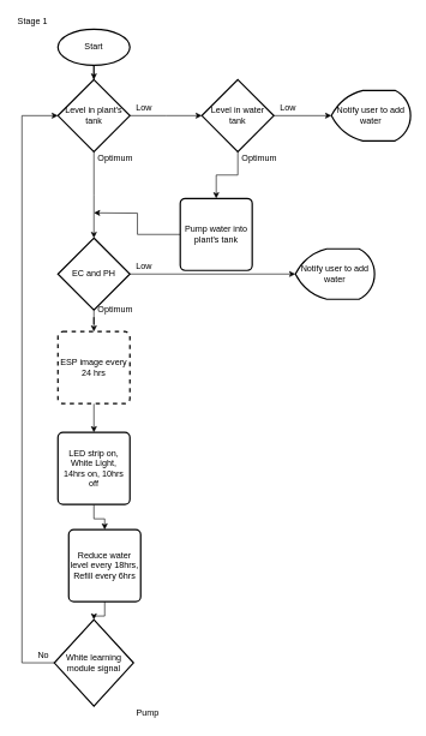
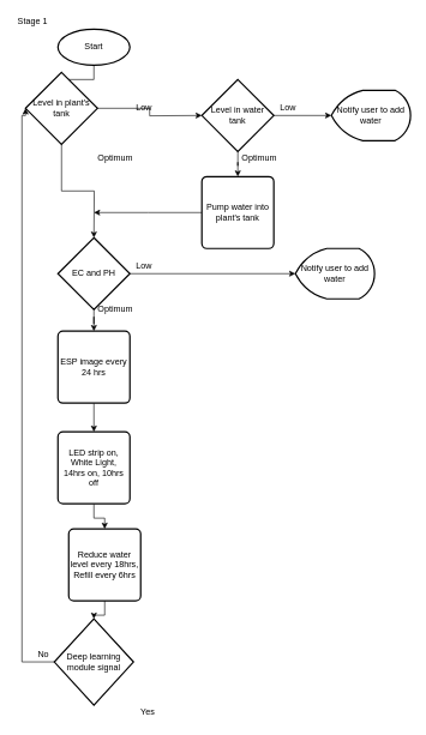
  <mxCell id="0" />
  <mxCell id="1" parent="0" />
  <mxCell id="2" value="" style="edgeStyle=orthogonalEdgeStyle;rounded=0;orthogonalLoop=1;jettySize=auto;html=1;" edge="1" parent="1" source="3" target="7"><mxGeometry relative="1" as="geometry" /></mxCell>
  <mxCell id="3" value="Start" style="strokeWidth=2;html=1;shape=mxgraph.flowchart.start_1;whiteSpace=wrap;" vertex="1" parent="1"><mxGeometry x="80" y="40" width="100" height="50" as="geometry" /></mxCell>
  <mxCell id="4" value="Stage 1" style="text;html=1;strokeColor=none;fillColor=none;align=center;verticalAlign=middle;whiteSpace=wrap;rounded=0;" vertex="1" parent="1"><mxGeometry x="20" y="20" width="50" height="20" as="geometry" /></mxCell>
  <mxCell id="5" value="" style="edgeStyle=orthogonalEdgeStyle;rounded=0;orthogonalLoop=1;jettySize=auto;html=1;" edge="1" parent="1" source="7"><mxGeometry relative="1" as="geometry"><mxPoint x="280" y="160" as="targetPoint" /></mxGeometry></mxCell>
  <mxCell id="6" value="" style="edgeStyle=orthogonalEdgeStyle;rounded=0;orthogonalLoop=1;jettySize=auto;html=1;" edge="1" parent="1" source="7"><mxGeometry relative="1" as="geometry"><mxPoint x="130" y="330" as="targetPoint" /></mxGeometry></mxCell>
- <mxCell id="7" value="Level in plant's tank" style="strokeWidth=2;html=1;shape=mxgraph.flowchart.decision;whiteSpace=wrap;" vertex="1" parent="1"><mxGeometry x="80" y="110" width="100" height="100" as="geometry" /></mxCell>
+ <mxCell id="7" value="Level in plant's tank" style="strokeWidth=2;html=1;shape=mxgraph.flowchart.decision;whiteSpace=wrap;" vertex="1" parent="1"><mxGeometry x="35" y="100" width="100" height="100" as="geometry" /></mxCell>
  <mxCell id="8" value="Low" style="text;html=1;strokeColor=none;fillColor=none;align=center;verticalAlign=middle;whiteSpace=wrap;rounded=0;" vertex="1" parent="1"><mxGeometry x="180" y="140" width="40" height="20" as="geometry" /></mxCell>
  <mxCell id="9" value="" style="edgeStyle=orthogonalEdgeStyle;rounded=0;orthogonalLoop=1;jettySize=auto;html=1;" edge="1" parent="1" source="11" target="14"><mxGeometry relative="1" as="geometry" /></mxCell>
  <mxCell id="10" value="" style="edgeStyle=orthogonalEdgeStyle;rounded=0;orthogonalLoop=1;jettySize=auto;html=1;" edge="1" parent="1" source="11" target="13"><mxGeometry relative="1" as="geometry" /></mxCell>
  <mxCell id="11" value="Level in water tank" style="strokeWidth=2;html=1;shape=mxgraph.flowchart.decision;whiteSpace=wrap;" vertex="1" parent="1"><mxGeometry x="280" y="110" width="100" height="100" as="geometry" /></mxCell>
  <mxCell id="12" value="" style="edgeStyle=orthogonalEdgeStyle;rounded=0;orthogonalLoop=1;jettySize=auto;html=1;" edge="1" parent="1" source="13"><mxGeometry relative="1" as="geometry"><mxPoint x="130" y="295" as="targetPoint" /></mxGeometry></mxCell>
- <mxCell id="13" value="Pump water into plant's tank" style="rounded=1;whiteSpace=wrap;html=1;absoluteArcSize=1;arcSize=14;strokeWidth=2;" vertex="1" parent="1"><mxGeometry x="250" y="275" width="100" height="100" as="geometry" /></mxCell>
+ <mxCell id="13" value="Pump water into plant's tank" style="rounded=1;whiteSpace=wrap;html=1;absoluteArcSize=1;arcSize=14;strokeWidth=2;" vertex="1" parent="1"><mxGeometry x="280" y="245" width="100" height="100" as="geometry" /></mxCell>
  <mxCell id="14" value="Notify user to add water" style="strokeWidth=2;html=1;shape=mxgraph.flowchart.display;whiteSpace=wrap;" vertex="1" parent="1"><mxGeometry x="460" y="125" width="110" height="70" as="geometry" /></mxCell>
  <mxCell id="15" value="Low" style="text;html=1;strokeColor=none;fillColor=none;align=center;verticalAlign=middle;whiteSpace=wrap;rounded=0;" vertex="1" parent="1"><mxGeometry x="380" y="140" width="40" height="20" as="geometry" /></mxCell>
  <mxCell id="16" value="Optimum" style="text;html=1;strokeColor=none;fillColor=none;align=center;verticalAlign=middle;whiteSpace=wrap;rounded=0;" vertex="1" parent="1"><mxGeometry x="340" y="210" width="40" height="20" as="geometry" /></mxCell>
  <mxCell id="17" value="Optimum" style="text;html=1;strokeColor=none;fillColor=none;align=center;verticalAlign=middle;whiteSpace=wrap;rounded=0;" vertex="1" parent="1"><mxGeometry x="140" y="210" width="40" height="20" as="geometry" /></mxCell>
  <mxCell id="18" style="edgeStyle=orthogonalEdgeStyle;rounded=0;orthogonalLoop=1;jettySize=auto;html=1;exitX=1;exitY=0.5;exitDx=0;exitDy=0;exitPerimeter=0;entryX=0;entryY=0.5;entryDx=0;entryDy=0;entryPerimeter=0;" edge="1" parent="1" source="20" target="21"><mxGeometry relative="1" as="geometry" /></mxCell>
  <mxCell id="19" value="" style="edgeStyle=orthogonalEdgeStyle;rounded=0;orthogonalLoop=1;jettySize=auto;html=1;" edge="1" parent="1" source="20" target="24"><mxGeometry relative="1" as="geometry" /></mxCell>
  <mxCell id="20" value="EC and PH" style="strokeWidth=2;html=1;shape=mxgraph.flowchart.decision;whiteSpace=wrap;" vertex="1" parent="1"><mxGeometry x="80" y="330" width="100" height="100" as="geometry" /></mxCell>
  <mxCell id="21" value="Notify user to add water" style="strokeWidth=2;html=1;shape=mxgraph.flowchart.display;whiteSpace=wrap;" vertex="1" parent="1"><mxGeometry x="410" y="345" width="110" height="70" as="geometry" /></mxCell>
  <mxCell id="22" value="Low" style="text;html=1;strokeColor=none;fillColor=none;align=center;verticalAlign=middle;whiteSpace=wrap;rounded=0;" vertex="1" parent="1"><mxGeometry x="180" y="360" width="40" height="20" as="geometry" /></mxCell>
  <mxCell id="23" value="" style="edgeStyle=orthogonalEdgeStyle;rounded=0;orthogonalLoop=1;jettySize=auto;html=1;" edge="1" parent="1" source="24" target="26"><mxGeometry relative="1" as="geometry" /></mxCell>
- <mxCell id="24" value="ESP image every 24 hrs" style="rounded=1;whiteSpace=wrap;html=1;absoluteArcSize=1;arcSize=14;strokeWidth=2;dashed=1;" vertex="1" parent="1"><mxGeometry x="80" y="460" width="100" height="100" as="geometry" /></mxCell>
+ <mxCell id="24" value="ESP image every 24 hrs" style="rounded=1;whiteSpace=wrap;html=1;absoluteArcSize=1;arcSize=14;strokeWidth=2;" vertex="1" parent="1"><mxGeometry x="80" y="460" width="100" height="100" as="geometry" /></mxCell>
  <mxCell id="25" value="" style="edgeStyle=orthogonalEdgeStyle;rounded=0;orthogonalLoop=1;jettySize=auto;html=1;" edge="1" parent="1" source="26" target="29"><mxGeometry relative="1" as="geometry" /></mxCell>
  <mxCell id="26" value="LED strip on, White Light,&lt;br&gt;14hrs on, 10hrs off" style="rounded=1;whiteSpace=wrap;html=1;absoluteArcSize=1;arcSize=14;strokeWidth=2;" vertex="1" parent="1"><mxGeometry x="80" y="600" width="100" height="100" as="geometry" /></mxCell>
  <mxCell id="27" value="Optimum" style="text;html=1;strokeColor=none;fillColor=none;align=center;verticalAlign=middle;whiteSpace=wrap;rounded=0;" vertex="1" parent="1"><mxGeometry x="140" y="420" width="40" height="20" as="geometry" /></mxCell>
  <mxCell id="28" value="" style="edgeStyle=orthogonalEdgeStyle;rounded=0;orthogonalLoop=1;jettySize=auto;html=1;" edge="1" parent="1" source="29" target="31"><mxGeometry relative="1" as="geometry" /></mxCell>
  <mxCell id="29" value="Reduce water level every 18hrs, Refill every 6hrs" style="rounded=1;whiteSpace=wrap;html=1;absoluteArcSize=1;arcSize=14;strokeWidth=2;" vertex="1" parent="1"><mxGeometry x="95" y="735" width="100" height="100" as="geometry" /></mxCell>
  <mxCell id="30" style="edgeStyle=orthogonalEdgeStyle;rounded=0;orthogonalLoop=1;jettySize=auto;html=1;exitX=0;exitY=0.5;exitDx=0;exitDy=0;exitPerimeter=0;entryX=0;entryY=0.5;entryDx=0;entryDy=0;entryPerimeter=0;" edge="1" parent="1" source="31" target="7"><mxGeometry relative="1" as="geometry"><Array as="points"><mxPoint x="30" y="920" /><mxPoint x="30" y="160" /></Array></mxGeometry></mxCell>
- <mxCell id="31" value="White learning module signal" style="strokeWidth=2;html=1;shape=mxgraph.flowchart.decision;whiteSpace=wrap;" vertex="1" parent="1"><mxGeometry x="75" y="860" width="110" height="120" as="geometry" /></mxCell>
- <mxCell id="32" value="Pump" style="text;html=1;strokeColor=none;fillColor=none;align=center;verticalAlign=middle;whiteSpace=wrap;rounded=0;" vertex="1" parent="1"><mxGeometry x="185" y="980" width="40" height="20" as="geometry" /></mxCell>
+ <mxCell id="31" value="Deep learning module signal" style="strokeWidth=2;html=1;shape=mxgraph.flowchart.decision;whiteSpace=wrap;" vertex="1" parent="1"><mxGeometry x="75" y="860" width="110" height="120" as="geometry" /></mxCell>
+ <mxCell id="32" value="Yes" style="text;html=1;strokeColor=none;fillColor=none;align=center;verticalAlign=middle;whiteSpace=wrap;rounded=0;" vertex="1" parent="1"><mxGeometry x="185" y="980" width="40" height="20" as="geometry" /></mxCell>
  <mxCell id="33" value="No" style="text;html=1;strokeColor=none;fillColor=none;align=center;verticalAlign=middle;whiteSpace=wrap;rounded=0;" vertex="1" parent="1"><mxGeometry x="40" y="900" width="40" height="20" as="geometry" /></mxCell>
